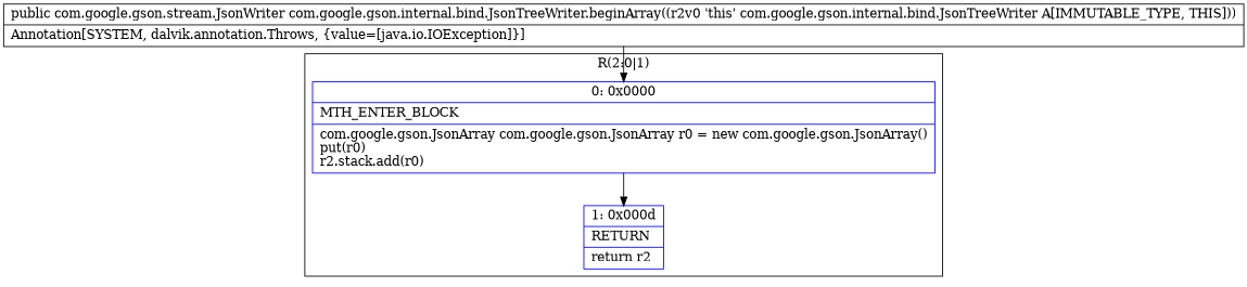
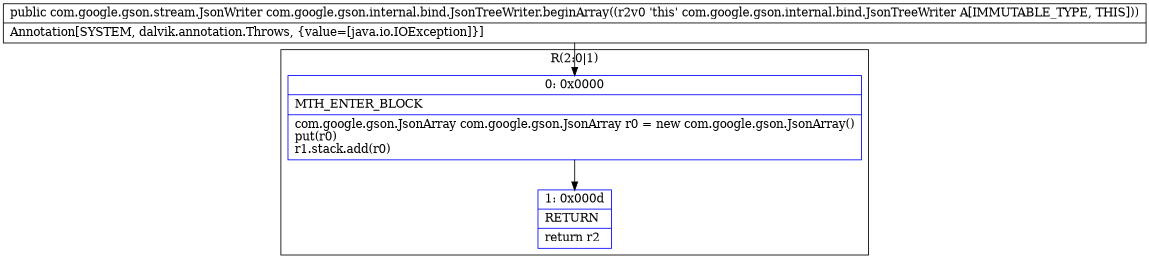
  digraph {
    node [color=blue shape=record]
-   n1 [label="{0\:\ 0x0000|MTH_ENTER_BLOCK\l|com.google.gson.JsonArray com.google.gson.JsonArray r0 = new com.google.gson.JsonArray()\lput(r0)\lr2.stack.add(r0)\l}"]
+   n1 [label="{0\:\ 0x0000|MTH_ENTER_BLOCK\l|com.google.gson.JsonArray com.google.gson.JsonArray r0 = new com.google.gson.JsonArray()\lput(r0)\lr1.stack.add(r0)\l}"]
    n2 [label="{1\:\ 0x000d|RETURN\l|return r2\l}"]
    n3 [label="{public com.google.gson.stream.JsonWriter com.google.gson.internal.bind.JsonTreeWriter.beginArray((r2v0 'this' com.google.gson.internal.bind.JsonTreeWriter A[IMMUTABLE_TYPE, THIS]))  | Annotation[SYSTEM, dalvik.annotation.Throws, \{value=[java.io.IOException]\}]\l}" color=""]
    subgraph cluster_1 {
      label="R(2:0|1)"
      n1
      n2
    }
    n1 -> n2
    n3 -> n1
  }
